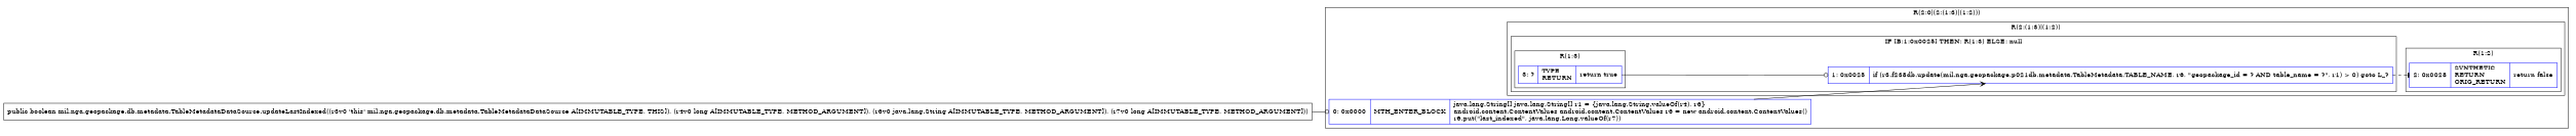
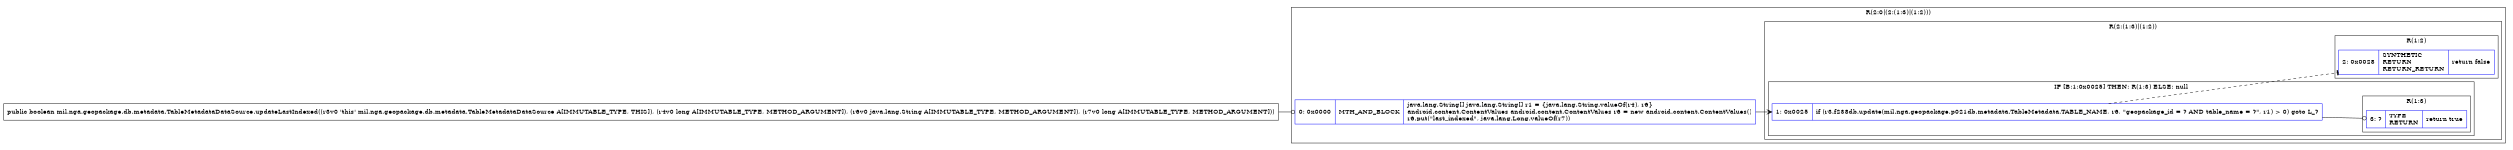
  digraph {
    rankdir=LR
    node [color=blue shape=record]
    edge [arrowhead=odot]
    n1 [label="{3\:\ ?|TYPE\lRETURN\l|return true\l}"]
    n2 [label="{1\:\ 0x0025|if (r3.f238db.update(mil.nga.geopackage.p021db.metadata.TableMetadata.TABLE_NAME, r6, \"geopackage_id = ? AND table_name = ?\", r1) \> 0) goto L_?\l}"]
-   n3 [label="{2\:\ 0x0028|SYNTHETIC\lRETURN\lORIG_RETURN\l|return false\l}"]
-   n4 [label="{0\:\ 0x0000|MTH_ENTER_BLOCK\l|java.lang.String[] java.lang.String[] r1 = \{java.lang.String.valueOf(r4), r6\}\landroid.content.ContentValues android.content.ContentValues r6 = new android.content.ContentValues()\lr6.put(\"last_indexed\", java.lang.Long.valueOf(r7))\l}"]
+   n3 [label="{2\:\ 0x0028|SYNTHETIC\lRETURN\lRETURN_RETURN\l|return false\l}"]
+   n4 [label="{0\:\ 0x0000|MTH_AND_BLOCK\l|java.lang.String[] java.lang.String[] r1 = \{java.lang.String.valueOf(r4), r6\}\landroid.content.ContentValues android.content.ContentValues r6 = new android.content.ContentValues()\lr6.put(\"last_indexed\", java.lang.Long.valueOf(r7))\l}"]
    n5 [label="{public boolean mil.nga.geopackage.db.metadata.TableMetadataDataSource.updateLastIndexed((r3v0 'this' mil.nga.geopackage.db.metadata.TableMetadataDataSource A[IMMUTABLE_TYPE, THIS]), (r4v0 long A[IMMUTABLE_TYPE, METHOD_ARGUMENT]), (r6v0 java.lang.String A[IMMUTABLE_TYPE, METHOD_ARGUMENT]), (r7v0 long A[IMMUTABLE_TYPE, METHOD_ARGUMENT])) }" color=""]
    subgraph cluster_1 {
      label="R(2:0|(2:(1:3)|(1:2)))"
      n4
      subgraph cluster_2 {
        label="R(2:(1:3)|(1:2))"
        subgraph cluster_3 {
          label="IF [B:1:0x0025] THEN: R(1:3) ELSE: null"
          n2
          subgraph cluster_4 {
            label="R(1:3)"
            n1
          }
        }
        subgraph cluster_5 {
          label="R(1:2)"
          n3
        }
      }
    }
-   n1 -> n2
+   n2 -> n1
    n2 -> n3 [arrowhead=tee style=dashed]
    n4 -> n2 [arrowhead=vee]
    n5 -> n4
  }
